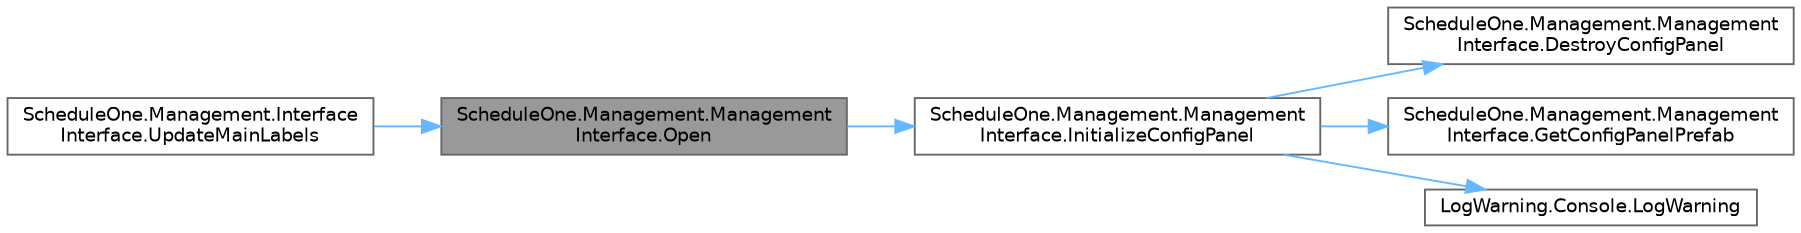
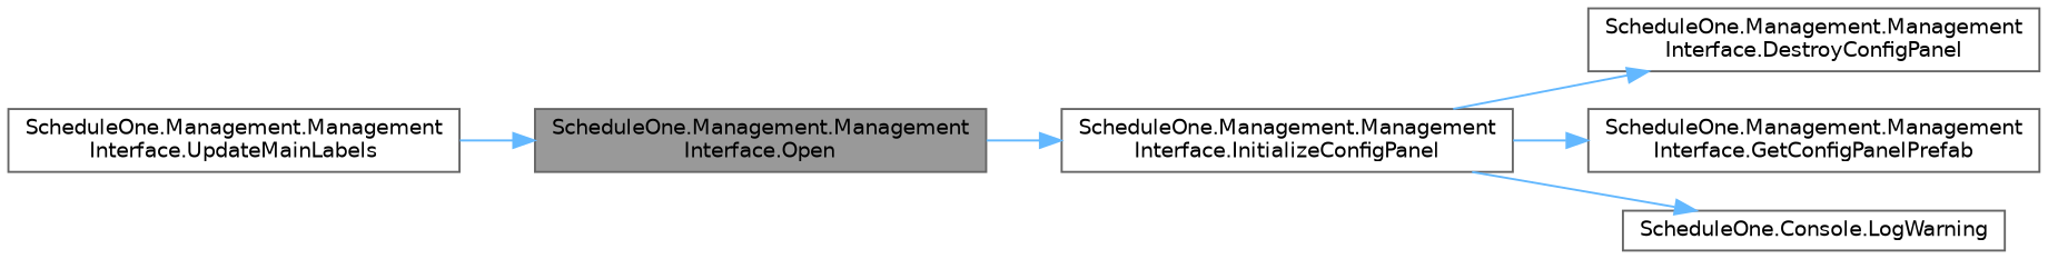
  digraph {
    rankdir=LR
    node [color=grey40 fillcolor=white fontname=Helvetica fontsize=10 shape=box style=filled]
    edge [color=steelblue1 fontname=Helvetica fontsize=10 labelfontname=Helvetica labelfontsize=10 style=solid]
    n1 [color=gray40 fillcolor=grey60 fontcolor=black height=0.2 label="ScheduleOne.Management.Management\lInterface.Open" width=0.4]
    n2 [height=0.2 label="ScheduleOne.Management.Management\lInterface.InitializeConfigPanel" width=0.4]
    n3 [height=0.2 label="ScheduleOne.Management.Management\lInterface.DestroyConfigPanel" width=0.4]
    n4 [height=0.2 label="ScheduleOne.Management.Management\lInterface.GetConfigPanelPrefab" width=0.4]
-   n5 [height=0.2 label="LogWarning.Console.LogWarning" width=0.4]
-   n6 [height=0.2 label="ScheduleOne.Management.Interface\lInterface.UpdateMainLabels" width=0.4]
+   n5 [height=0.2 label="ScheduleOne.Console.LogWarning" width=0.4]
+   n6 [height=0.2 label="ScheduleOne.Management.Management\lInterface.UpdateMainLabels" width=0.4]
    n1 -> n2
    n2 -> n3
    n2 -> n4
    n2 -> n5
    n6 -> n1
  }
